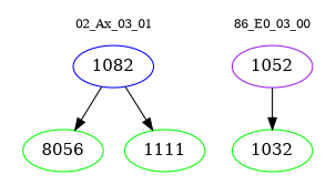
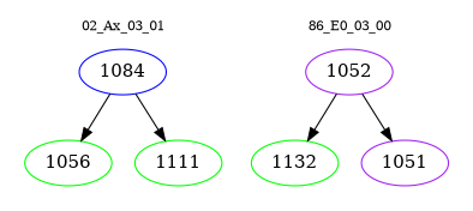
  digraph {
    node [color=green]
    edge [color=black]
-   n1 [color=blue label=1082]
-   n2 [label=8056]
+   n1 [color=blue label=1084]
+   n2 [label=1056]
    n3 [label=1111]
    n4 [color=purple label=1052]
-   n5 [label=1032]
+   n5 [label=1132]
+   n6 [color=purple label=1051]
    subgraph cluster_1 {
      color=white
      fontsize=10
      label="02_Ax_03_01"
      n1
      n2
      n3
    }
    subgraph cluster_2 {
      color=white
      fontsize=10
      label="86_E0_03_00"
      n4
      n5
+     n6
    }
    n1 -> n2
    n1 -> n3
    n4 -> n5
+   n4 -> n6
  }
